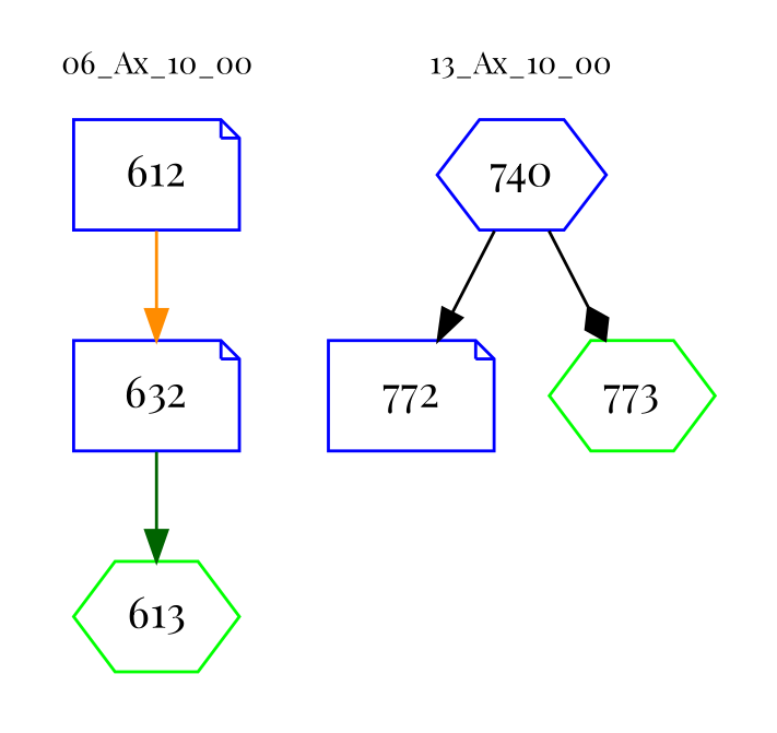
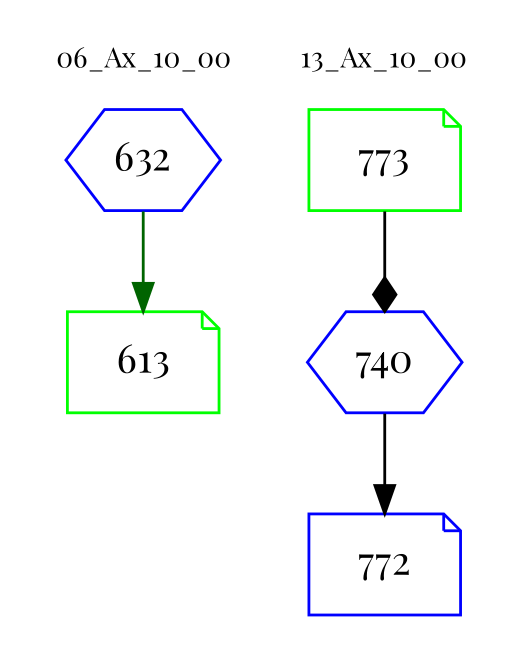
  digraph {
    fontname="Playfair Display"
    node [color=blue fontname="Playfair Display" shape=note]
    edge [arrowhead=normal color=black fontname="Playfair Display"]
-   n1 [label=612]
-   n2 [color=green label=613 shape=hexagon]
-   n3 [label=632]
+   n2 [color=green label=613]
+   n3 [label=632 shape=hexagon]
    n4 [label=740 shape=hexagon]
    n5 [label=772]
-   n6 [color=green label=773 shape=hexagon]
+   n6 [color=green label=773]
    subgraph cluster_1 {
      color=white
      fontsize=10
      label="06_Ax_10_00"
-     n1
      n2
      n3
    }
    subgraph cluster_2 {
      color=white
      fontsize=10
      label="13_Ax_10_00"
      n4
      n5
      n6
    }
-   n1 -> n3 [color=darkorange]
    n3 -> n2 [color=darkgreen]
    n4 -> n5
-   n4 -> n6 [arrowhead=diamond]
+   n6 -> n4 [arrowhead=diamond]
  }
